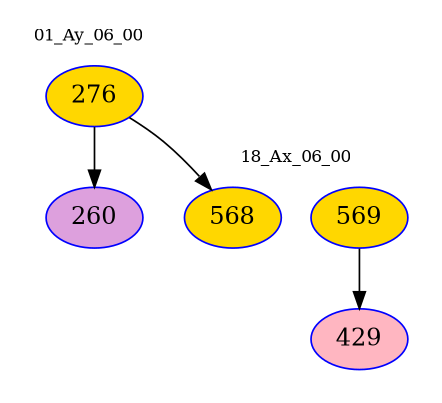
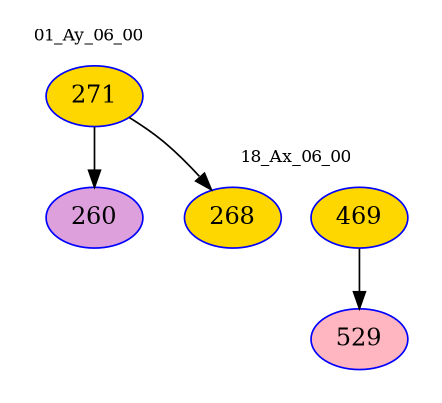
  digraph {
    node [color=blue fillcolor=gold style=filled]
    edge [color=black]
-   n1 [label=276]
+   n1 [label=271]
    n2 [fillcolor=plum label=260]
-   n3 [label=569]
-   n4 [fillcolor=lightpink label=429]
-   n5 [label=568]
+   n3 [label=469]
+   n4 [fillcolor=lightpink label=529]
+   n5 [label=268]
    subgraph cluster_1 {
      color=white
      fontsize=10
      label="01_Ay_06_00"
      n1
      n2
    }
    subgraph cluster_2 {
      color=white
      fontsize=10
      label="18_Ax_06_00"
      n3
      n4
      n5
    }
    n1 -> n2
    n1 -> n5
    n3 -> n4
  }
